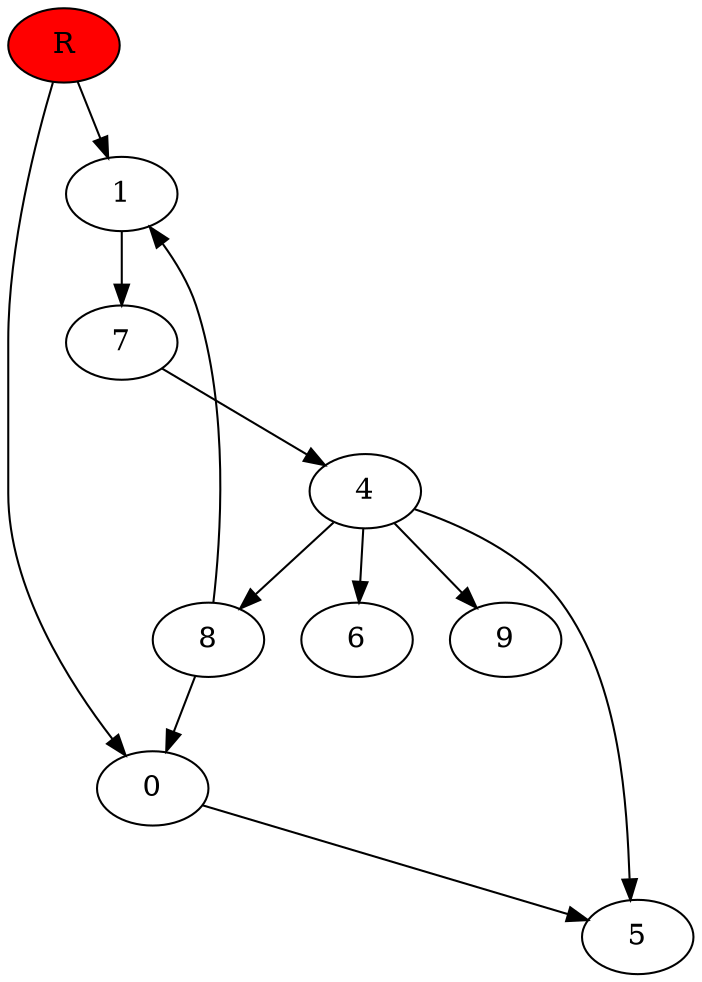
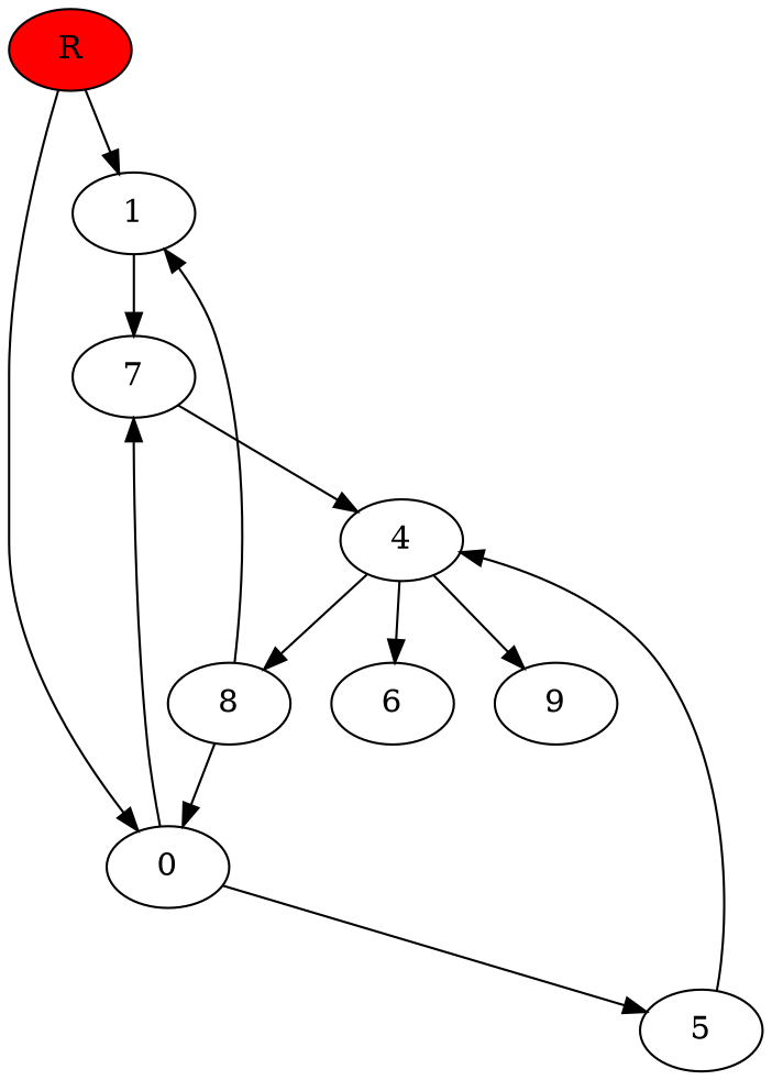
  digraph {
    1
    7
    5
    4
    n5 [label=0]
    6
    8
    9
    R [fillcolor="#ff0000" style=filled]
    1 -> 7
    7 -> 4
-   4 -> 5
+   5 -> 4
    4 -> 6
    4 -> 8
    4 -> 9
+   n5 -> 7
    n5 -> 5
    8 -> 1
    8 -> n5
    R -> 1
    R -> n5
  }
